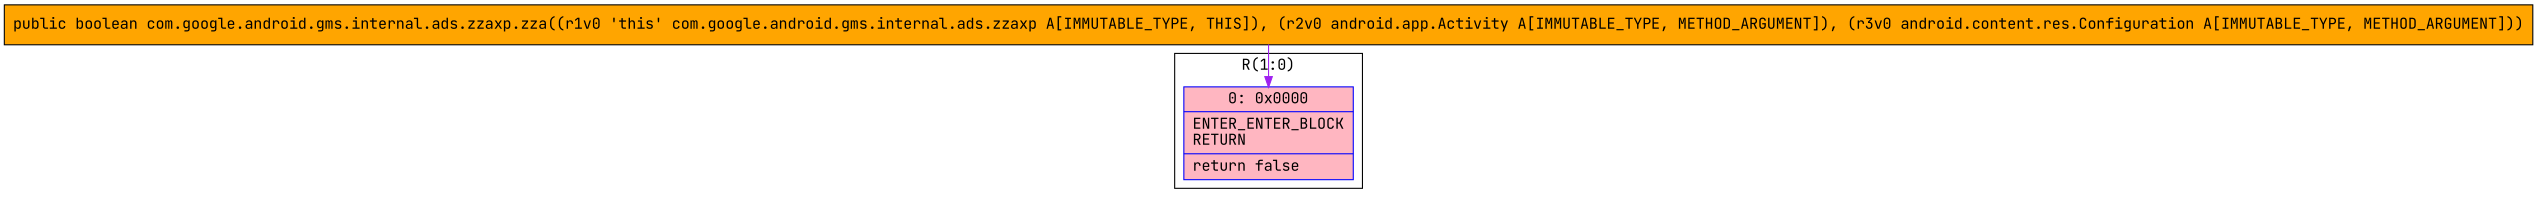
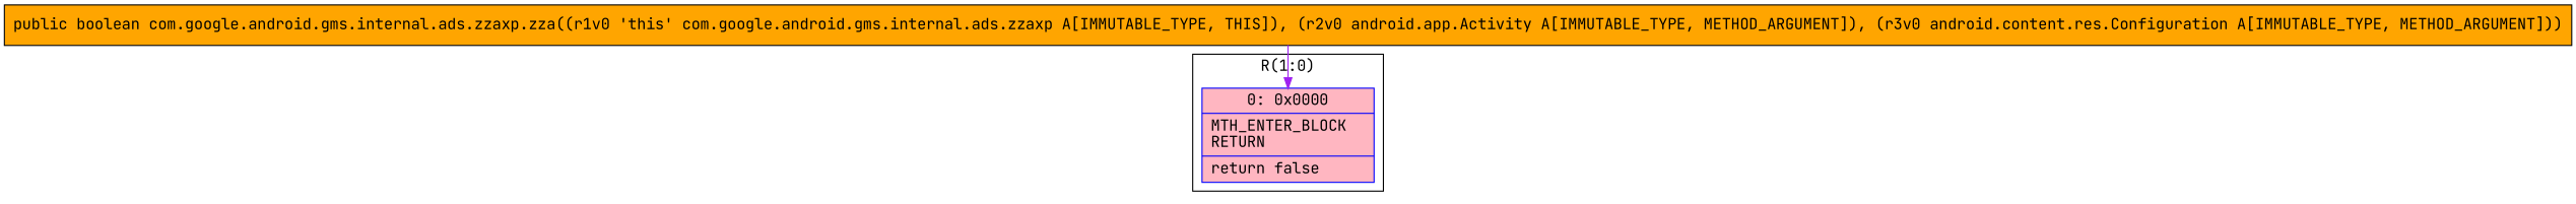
  digraph {
    fontname="JetBrains Mono"
    node [shape=record style=filled fontname="JetBrains Mono"]
-   n1 [color=blue label="{0\:\ 0x0000|ENTER_ENTER_BLOCK\lRETURN\l|return false\l}" fillcolor=lightpink]
+   n1 [color=blue label="{0\:\ 0x0000|MTH_ENTER_BLOCK\lRETURN\l|return false\l}" fillcolor=lightpink]
    n2 [label="{public boolean com.google.android.gms.internal.ads.zzaxp.zza((r1v0 'this' com.google.android.gms.internal.ads.zzaxp A[IMMUTABLE_TYPE, THIS]), (r2v0 android.app.Activity A[IMMUTABLE_TYPE, METHOD_ARGUMENT]), (r3v0 android.content.res.Configuration A[IMMUTABLE_TYPE, METHOD_ARGUMENT])) }" fillcolor=orange]
    subgraph cluster_1 {
      label="R(1:0)"
      n1
    }
    n2 -> n1 [color=purple fontname="JetBrains Mono"]
  }
